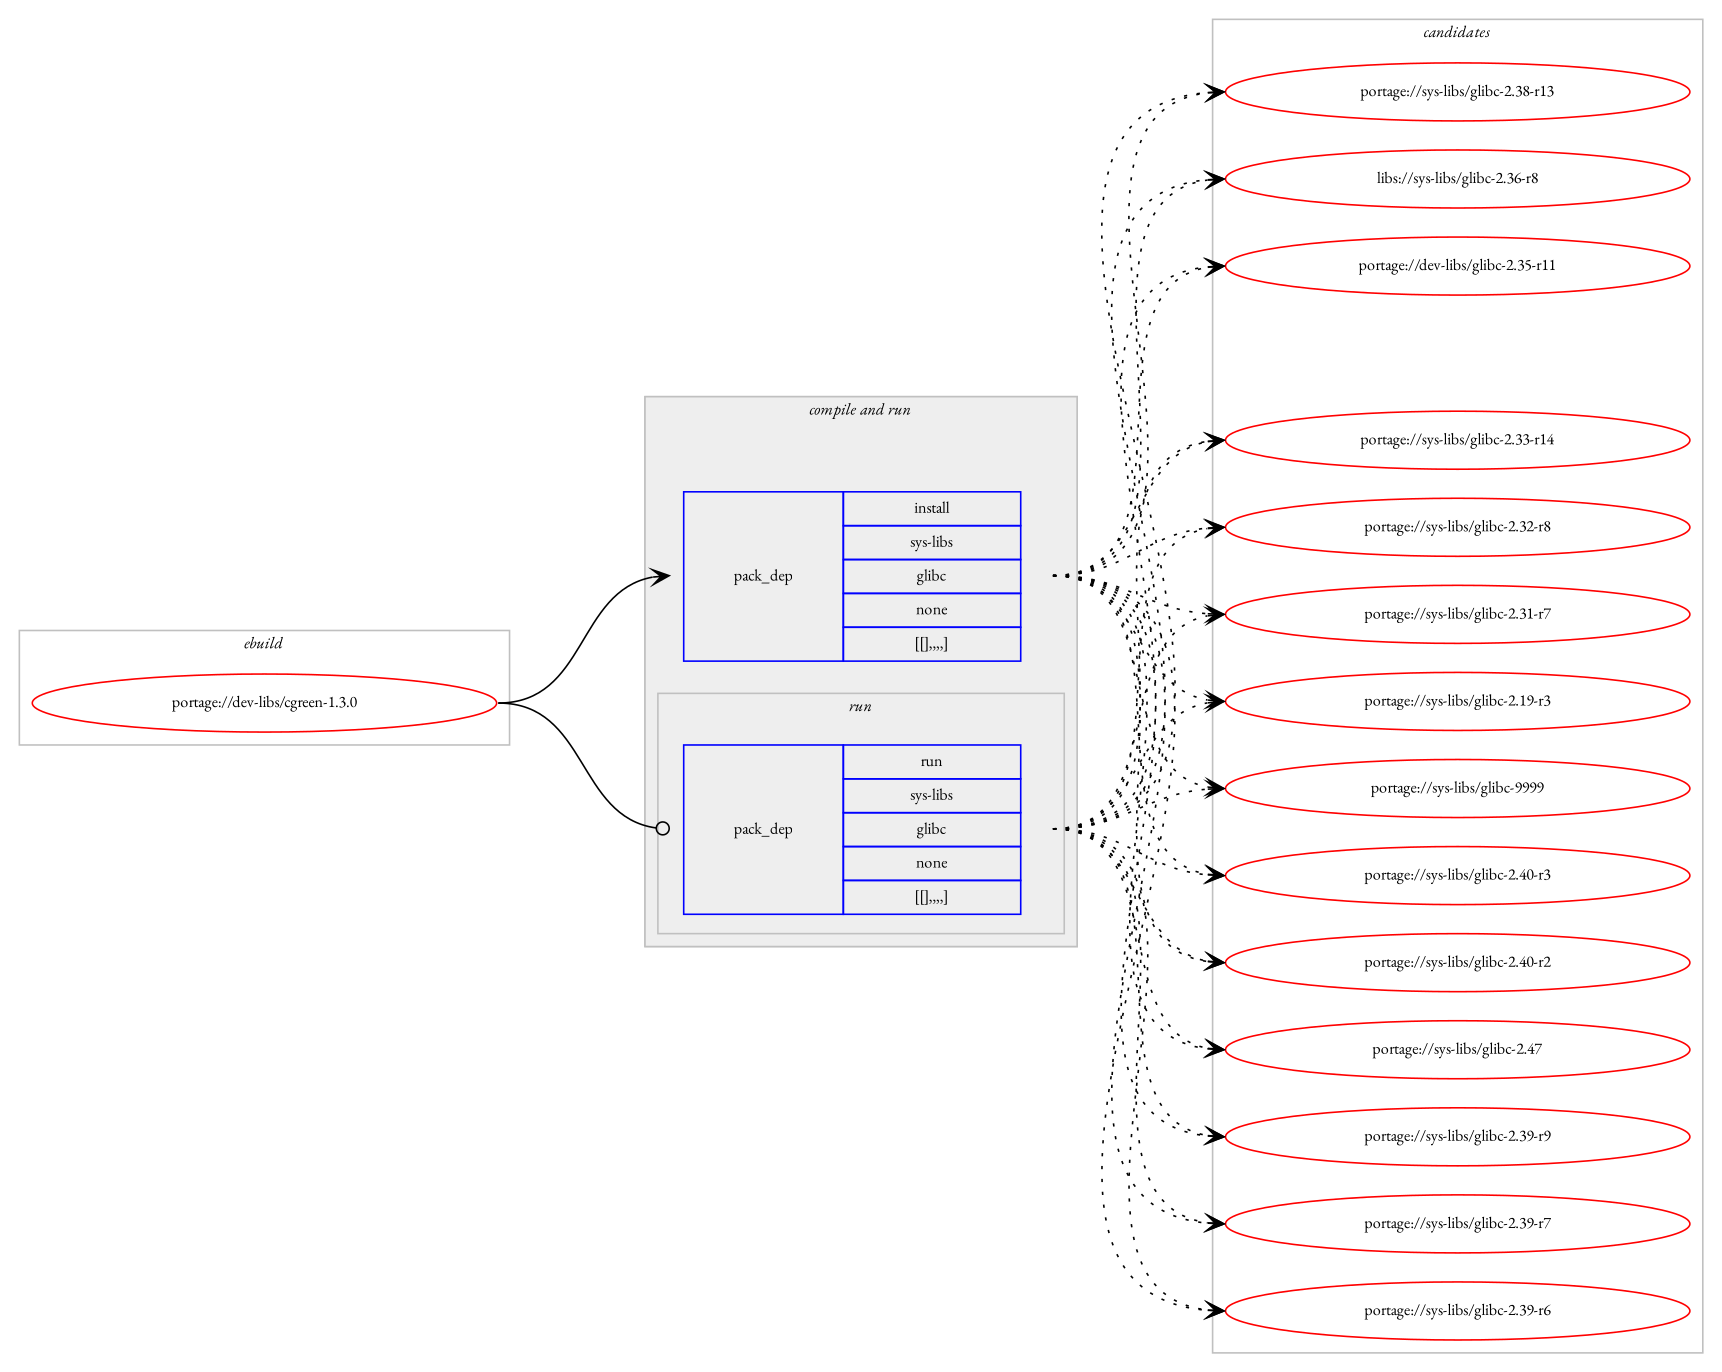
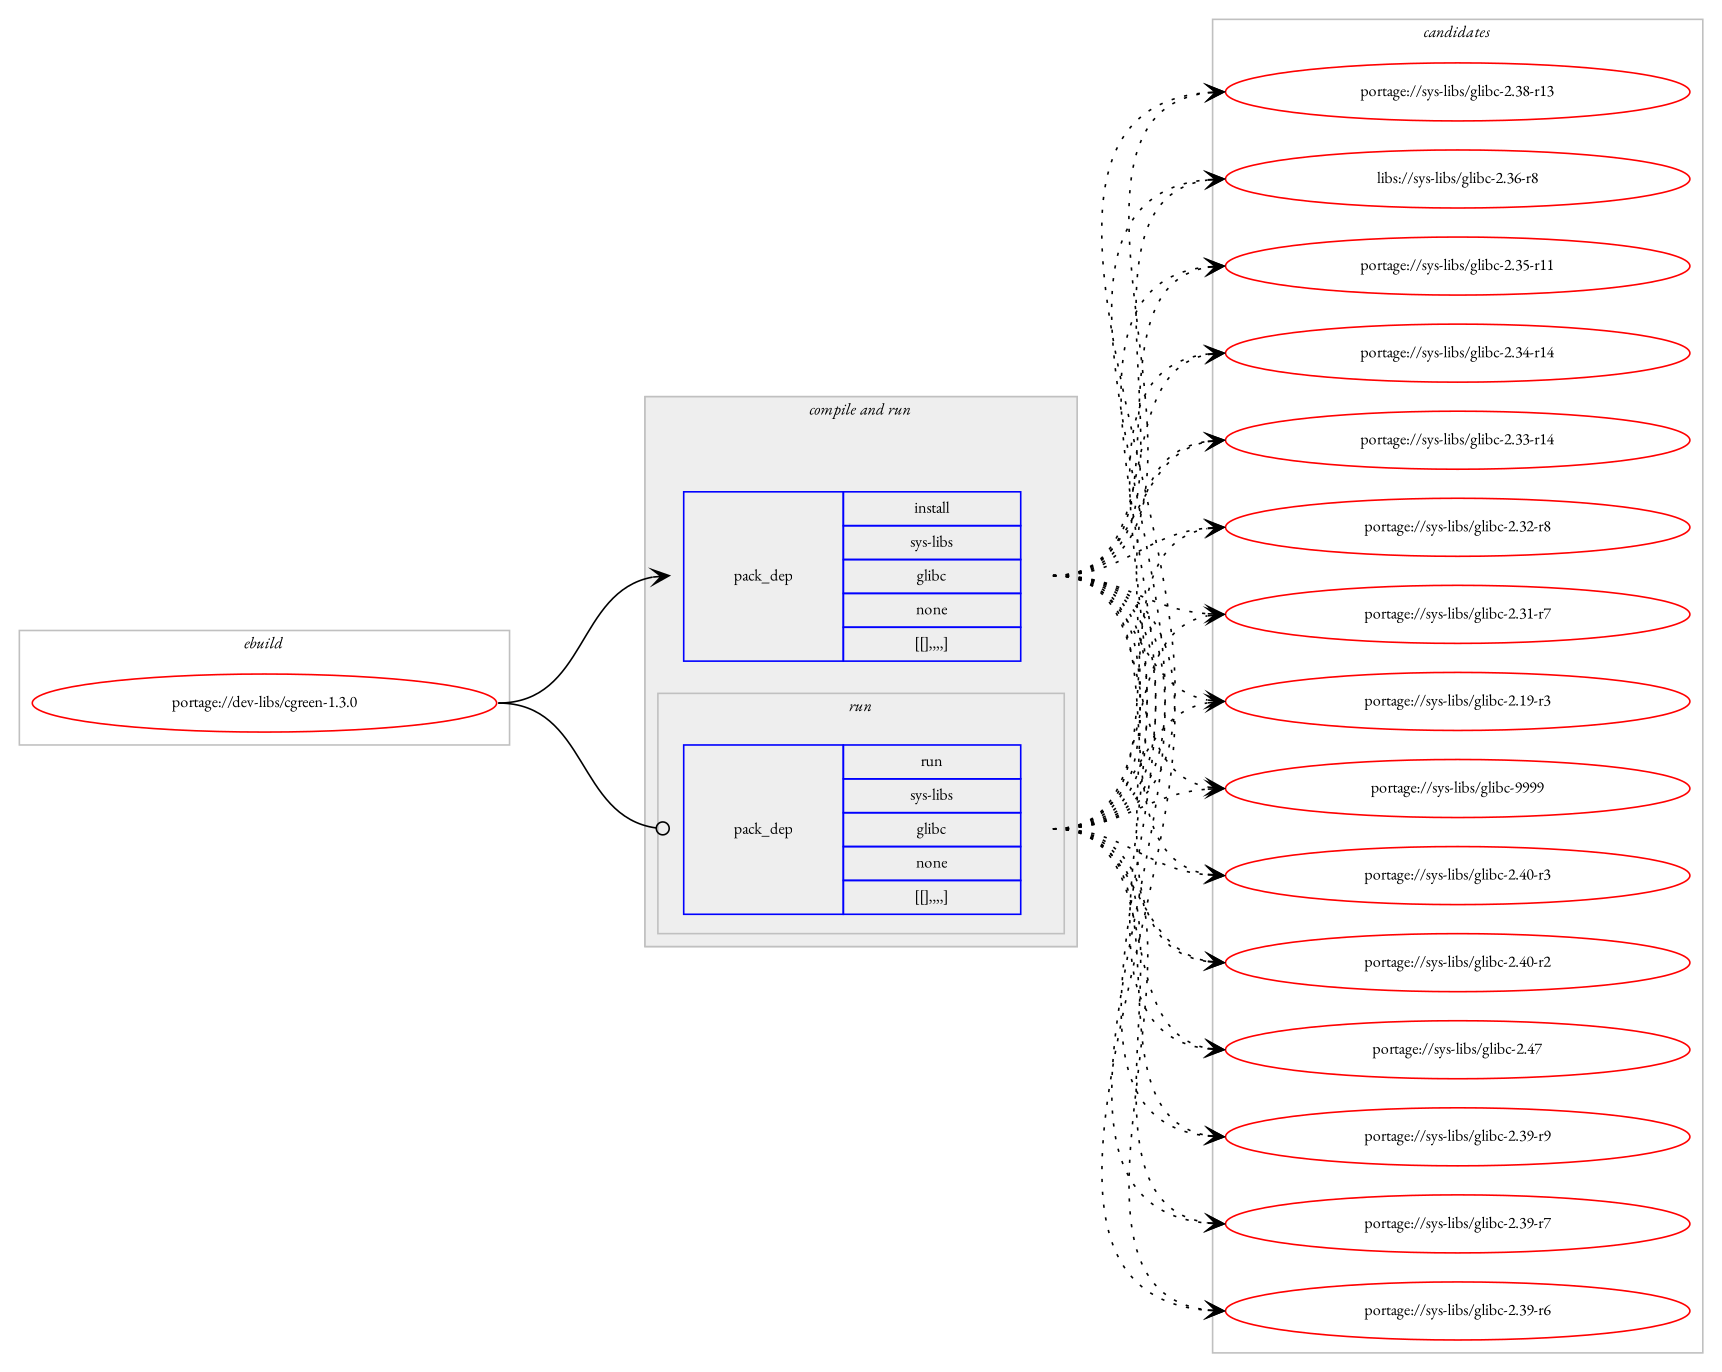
  digraph {
    compound=true
    concentrate=true
    fontname="EB Garamond"
    fontsize=10
    newrank=true
    rankdir=LR
    ranksep=1.5
    node [color=red fontname="EB Garamond" fontsize=10]
    edge [arrowhead=vee fontname="EB Garamond" headport=w style=dotted tailport=e weight=100]
    n1 [label="portage://dev-libs/cgreen-1.3.0" width=4]
    n2 [color=blue label=<<TABLE BORDER="0" CELLBORDER="1" CELLSPACING="0" CELLPADDING="4" WIDTH="220"><TR><TD ROWSPAN="6" CELLPADDING="30">pack_dep</TD></TR><TR><TD WIDTH="110">install</TD></TR><TR><TD>sys-libs</TD></TR><TR><TD>glibc</TD></TR><TR><TD>none</TD></TR><TR><TD>[[],,,,]</TD></TR></TABLE>> shape=none]
    n3 [color=blue label=<<TABLE BORDER="0" CELLBORDER="1" CELLSPACING="0" CELLPADDING="4" WIDTH="220"><TR><TD ROWSPAN="6" CELLPADDING="30">pack_dep</TD></TR><TR><TD WIDTH="110">run</TD></TR><TR><TD>sys-libs</TD></TR><TR><TD>glibc</TD></TR><TR><TD>none</TD></TR><TR><TD>[[],,,,]</TD></TR></TABLE>> shape=none]
    n4 [label="portage://sys-libs/glibc-9999" width=4]
    n5 [label="portage://sys-libs/glibc-2.40-r3" width=4]
    n6 [label="portage://sys-libs/glibc-2.40-r2" width=4]
    n7 [label="portage://sys-libs/glibc-2.47" width=4]
    n8 [label="portage://sys-libs/glibc-2.39-r9" width=4]
    n9 [label="portage://sys-libs/glibc-2.39-r7" width=4]
    n10 [label="portage://sys-libs/glibc-2.39-r6" width=4]
    n11 [label="portage://sys-libs/glibc-2.38-r13" width=4]
    n12 [label="libs://sys-libs/glibc-2.36-r8" width=4]
-   n13 [label="portage://dev-libs/glibc-2.35-r11" width=4]
+   n13 [label="portage://sys-libs/glibc-2.35-r11" width=4]
+   n14 [label="portage://sys-libs/glibc-2.34-r14" width=4]
    n15 [label="portage://sys-libs/glibc-2.33-r14" width=4]
    n16 [label="portage://sys-libs/glibc-2.32-r8" width=4]
    n17 [label="portage://sys-libs/glibc-2.31-r7" width=4]
    n18 [label="portage://sys-libs/glibc-2.19-r3" width=4]
    subgraph cluster_1 {
      color=gray
      label=<<i>ebuild</i>>
      n1
    }
    subgraph cluster_2 {
      color=gray
      label=<<i>dependencies</i>>
      subgraph cluster_3 {
        color=gray
        fillcolor="#eeeeee"
        label=<<i>compile</i>>
        style=filled
        subgraph sub_4 {
          color=gray
          fillcolor="#eeeeee"
          label=<<i>compile</i>>
          style=filled
          n2
        }
      }
      subgraph cluster_5 {
        color=gray
        fillcolor="#eeeeee"
        label=<<i>compile and run</i>>
        style=filled
      }
      subgraph cluster_6 {
        color=gray
        fillcolor="#eeeeee"
        label=<<i>run</i>>
        style=filled
        subgraph sub_7 {
          color=gray
          fillcolor="#eeeeee"
          label=<<i>run</i>>
          style=filled
          n3
        }
      }
    }
    subgraph cluster_8 {
      color=gray
      label=<<i>candidates</i>>
      rank=same
      subgraph sub_9 {
        color=black
        label=<<i>candidates</i>>
        nodesep=1
        rank=same
        n4
        n5
        n6
        n7
        n8
        n9
        n10
        n11
        n12
        n13
+       n14
        n15
        n16
        n17
        n18
      }
      subgraph sub_10 {
        color=black
        label=<<i>candidates</i>>
        nodesep=1
        rank=same
        n4
        n5
        n6
        n7
        n8
        n9
        n10
        n11
        n12
        n13
+       n14
        n15
        n16
        n17
        n18
      }
    }
    n1 -> n2 [style=solid weight=20]
    n1 -> n3 [arrowhead=odot style=solid weight=20]
    n2 -> n4
    n2 -> n5
    n2 -> n6
    n2 -> n7
    n2 -> n8
    n2 -> n9
    n2 -> n10
    n2 -> n11
    n2 -> n12
    n2 -> n13
+   n2 -> n14
    n2 -> n15
    n2 -> n16
    n2 -> n17
    n2 -> n18
    n3 -> n4
    n3 -> n5
    n3 -> n6
    n3 -> n7
    n3 -> n8
    n3 -> n9
    n3 -> n10
    n3 -> n11
    n3 -> n12
    n3 -> n13
+   n3 -> n14
    n3 -> n15
    n3 -> n16
    n3 -> n17
    n3 -> n18
  }
